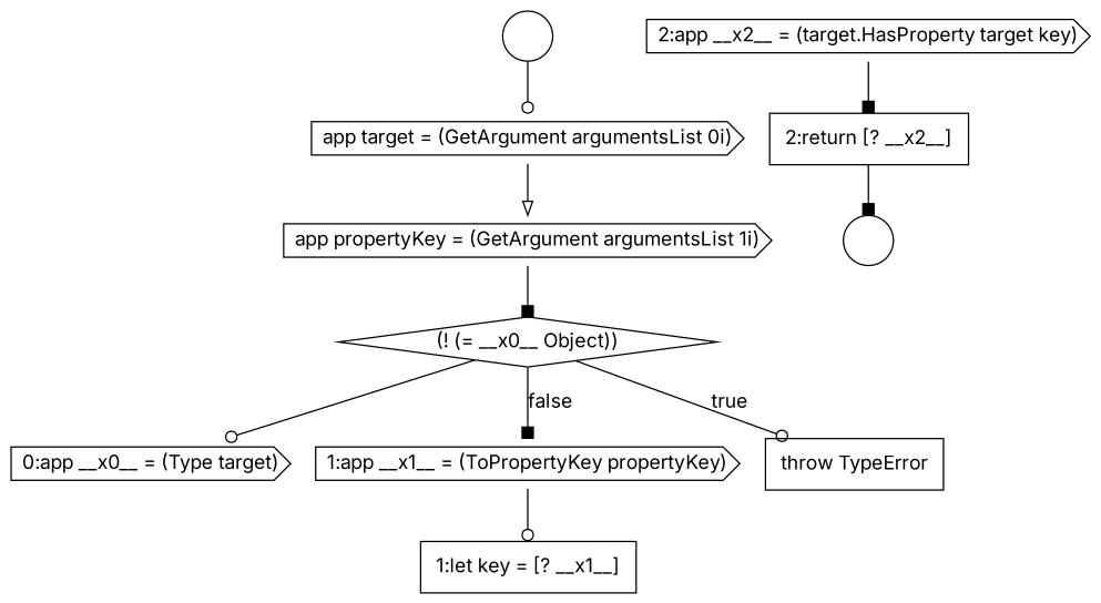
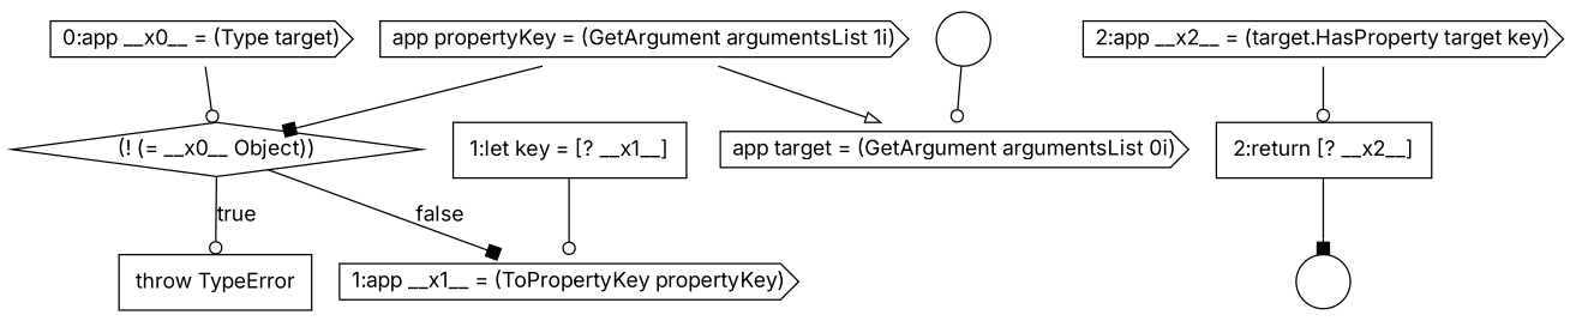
  digraph {
    fontname=Inter
    node [color=black fillcolor=white fontname=Inter shape=cds style=filled]
    edge [arrowhead=odot color=black fontname=Inter]
    n1 [label=<<font color="black">0:app __x0__ = (Type target)</font>>]
    n2 [label=<<font color="black">(! (= __x0__ Object))</font>> shape=diamond]
    n3 [label=<<font color="black">1:app __x1__ = (ToPropertyKey propertyKey)</font>>]
    n4 [label=<<font color="black">     <table border="0" cellborder="1" cellspacing="0" cellpadding="10">       <tr><td align="left">throw TypeError</td></tr>     </table>   </font>> margin=0 shape=none]
    n5 [label=" " shape=circle]
    n6 [label=<<font color="black">app target = (GetArgument argumentsList 0i)</font>>]
    n7 [label=<<font color="black">app propertyKey = (GetArgument argumentsList 1i)</font>>]
    n8 [label=<<font color="black">     <table border="0" cellborder="1" cellspacing="0" cellpadding="10">       <tr><td align="left">1:let key = [? __x1__]</td></tr>     </table>   </font>> margin=0 shape=none]
    n9 [label=<<font color="black">2:app __x2__ = (target.HasProperty target key)</font>>]
    n10 [label=<<font color="black">     <table border="0" cellborder="1" cellspacing="0" cellpadding="10">       <tr><td align="left">2:return [? __x2__]</td></tr>     </table>   </font>> margin=0 shape=none]
    n11 [label=" " shape=circle]
-   n2 -> n1
+   n1 -> n2
    n2 -> n3 [arrowhead=box label=<<font color="black">false</font>>]
    n2 -> n4 [label=<<font color="black">true</font>>]
-   n3 -> n8
+   n8 -> n3
    n5 -> n6
-   n6 -> n7 [arrowhead=onormal]
+   n7 -> n6 [arrowhead=onormal]
    n7 -> n2 [arrowhead=box]
-   n9 -> n10 [arrowhead=box]
+   n9 -> n10
    n10 -> n11 [arrowhead=box]
  }
